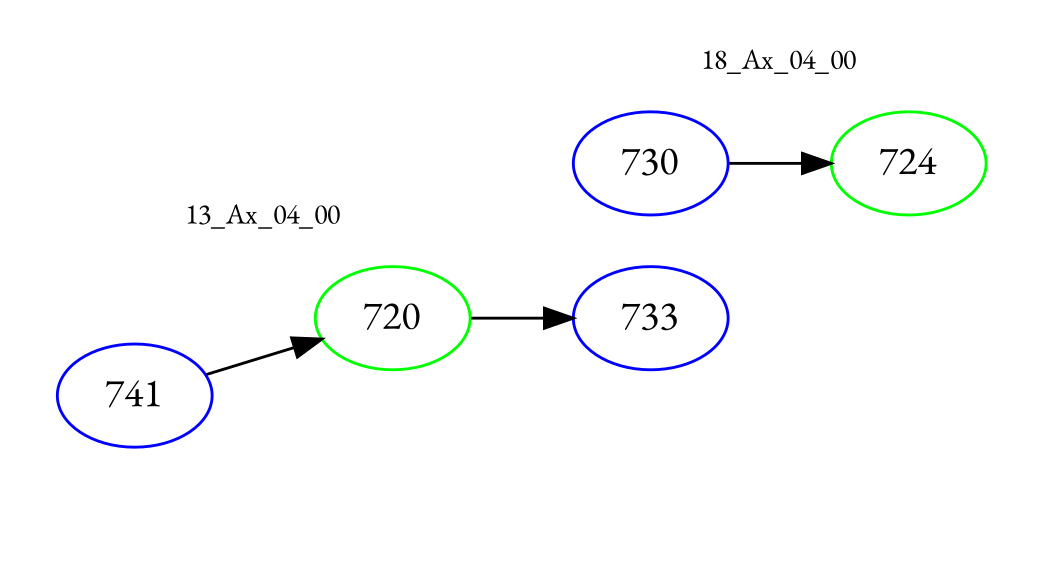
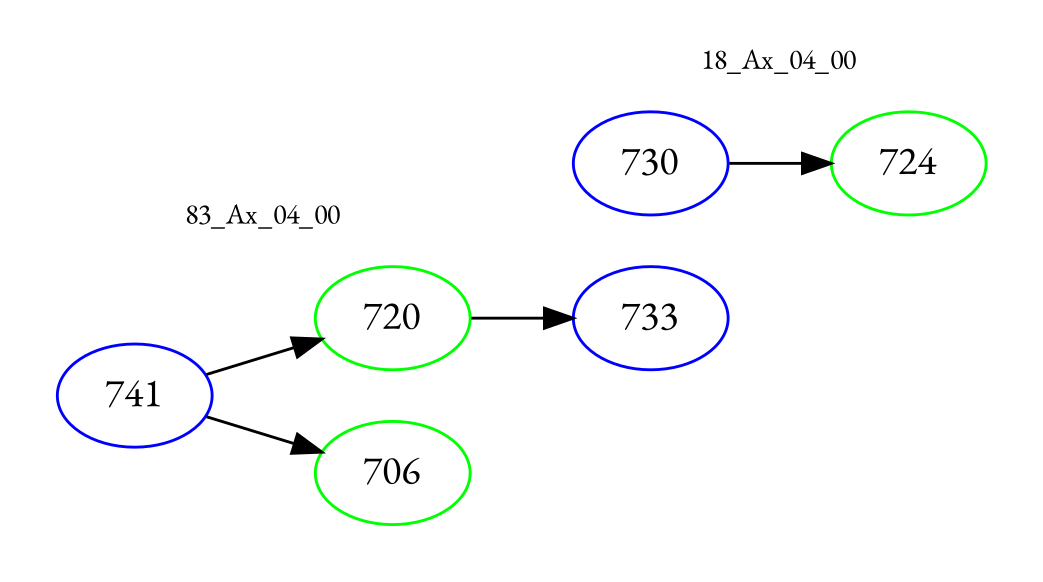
  digraph {
    fontname="EB Garamond"
    rankdir=LR
    node [color=blue fontname="EB Garamond"]
    edge [color=black fontname="EB Garamond"]
    n1 [label=741]
+   n2 [color=green label=706]
    n3 [color=green label=720]
    n4 [label=730]
    n5 [color=green label=724]
    n6 [label=733]
    subgraph cluster_1 {
      color=white
      fontsize=10
-     label="13_Ax_04_00"
+     label="83_Ax_04_00"
      n1
+     n2
      n3
    }
    subgraph cluster_2 {
      color=white
      fontsize=10
      label="18_Ax_04_00"
      n4
      n5
      n6
    }
+   n1 -> n2
    n1 -> n3
    n3 -> n6
    n4 -> n5
  }
